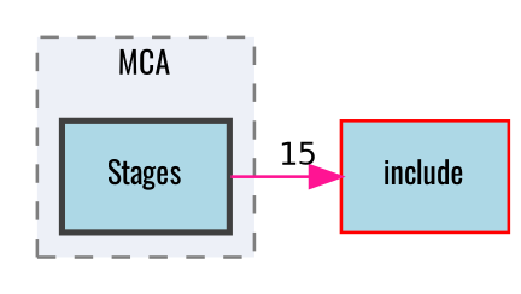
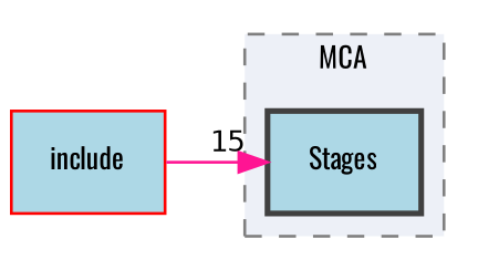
  digraph {
    compound=true
    rankdir=LR
    fontname=Oswald
    node [fillcolor=lightblue fontname=Oswald fontsize=10 shape=box]
    n1 [color=grey25 label=Stages style="filled,bold,"]
    n2 [color=red label=include style=filled]
    subgraph cluster_1 {
      bgcolor="#edf0f7"
      fontsize=10
      label=MCA
      pencolor=grey50
      style="filled,dashed,"
      n1
    }
-   n1 -> n2 [fontname=Oswald fontsize=10 headlabel=15 labeldistance=1.5 labelfontname=Helvetica labelfontsize=10 color=deeppink]
+   n2 -> n1 [fontname=Oswald fontsize=10 headlabel=15 labeldistance=1.5 labelfontname=Helvetica labelfontsize=10 color=deeppink]
  }
